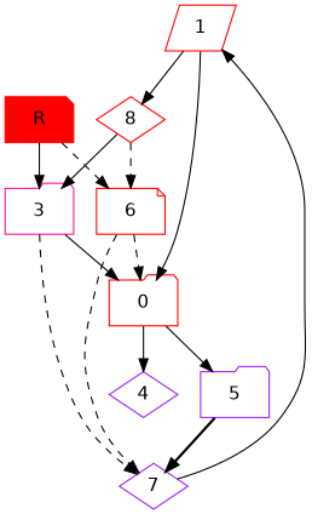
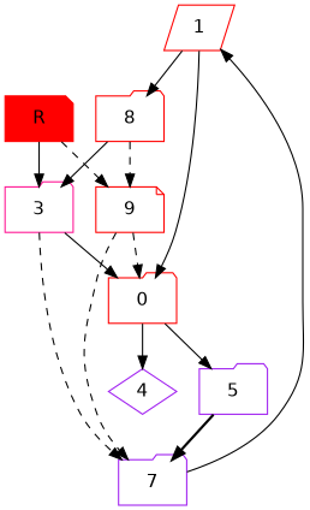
  digraph {
    fontname="DejaVu Sans"
    node [color=red fontname="DejaVu Sans" shape=folder]
    edge [fontname="DejaVu Sans" style=solid]
    1 [shape=parallelogram]
    n2 [label=0]
-   8 [shape=diamond]
+   8
    4 [color=purple shape=diamond]
    5 [color=purple]
    3 [color=deeppink]
-   6 [shape=note]
-   7 [color=purple shape=diamond]
+   6 [shape=note label=9]
+   7 [color=purple]
    R [fillcolor="#ff0000" shape=note style=filled]
    1 -> n2
    1 -> 8
    n2 -> 4
    n2 -> 5
    8 -> 3
    8 -> 6 [style=dashed]
    5 -> 7 [style=bold]
    3 -> n2
    3 -> 7 [style=dashed]
    6 -> n2 [style=dashed]
    6 -> 7 [style=dashed]
    7 -> 1
    R -> 3
    R -> 6 [style=dashed]
  }
